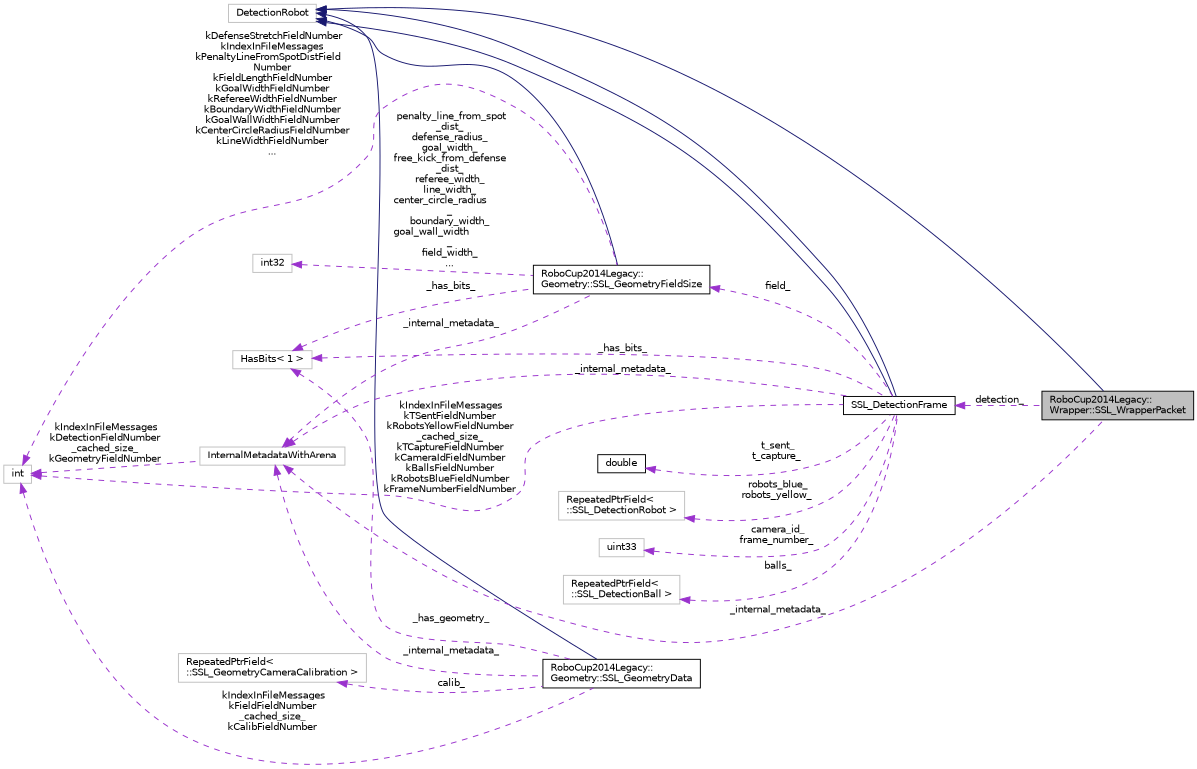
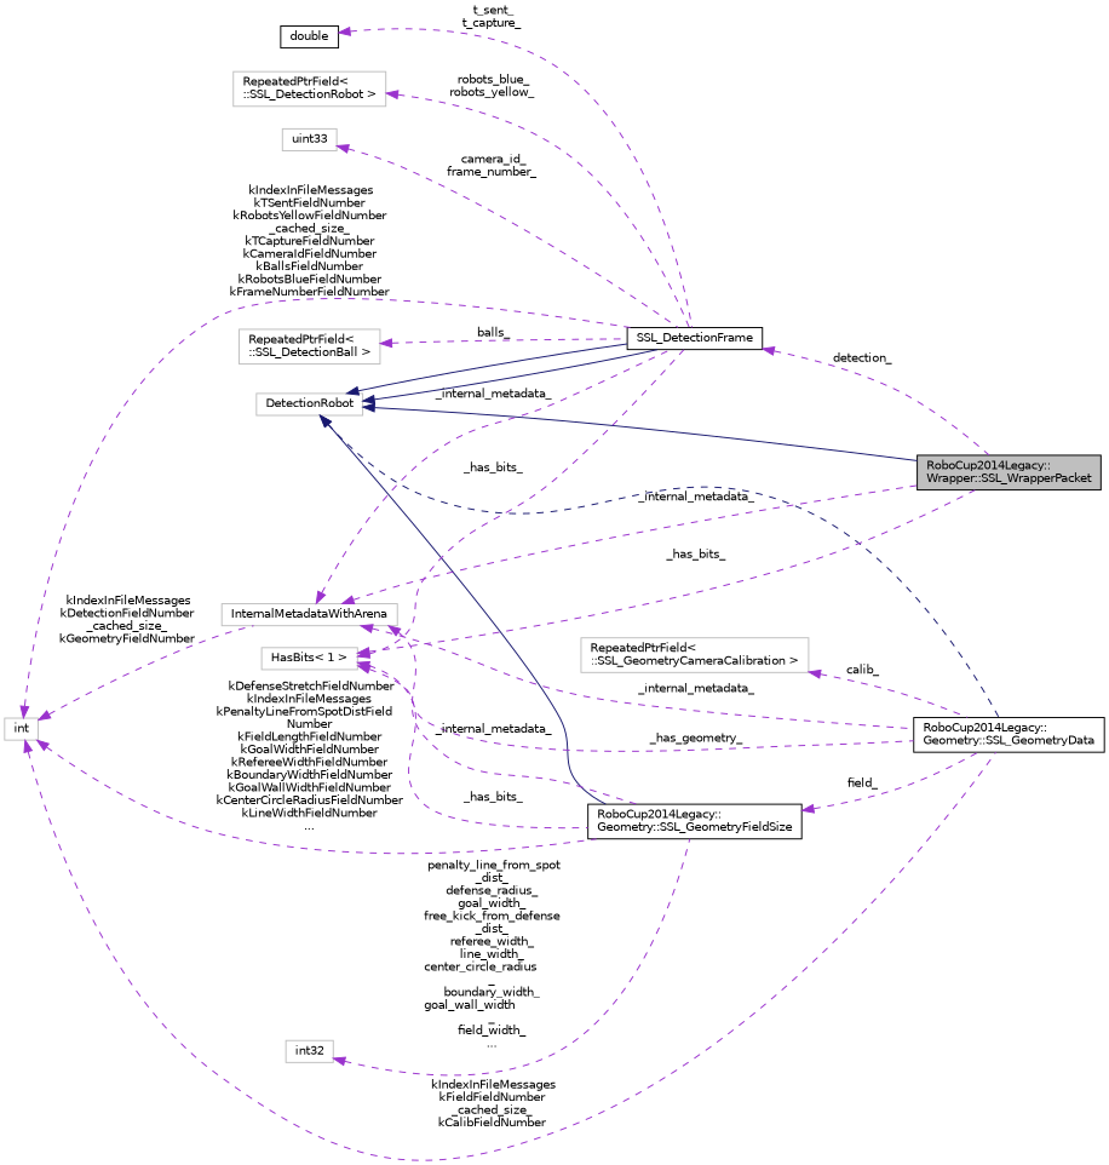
  digraph {
    rankdir=LR
    node [color=grey75 fillcolor=white fontname=Helvetica fontsize=10 shape=record style=filled]
    edge [color=darkorchid3 dir=back fontname=Helvetica fontsize=10 labelfontname=Helvetica labelfontsize=10 style=dashed]
    n1 [color=black fillcolor=grey75 fontcolor=black height=0.2 label="RoboCup2014Legacy::\lWrapper::SSL_WrapperPacket" width=0.4]
    n2 [height=0.2 label=DetectionRobot width=0.4]
    n3 [color=black height=0.2 label="RoboCup2014Legacy::\lGeometry::SSL_GeometryData" width=0.4]
    n4 [color=black height=0.2 label="RoboCup2014Legacy::\lGeometry::SSL_GeometryFieldSize" width=0.4]
    n5 [color=black height=0.2 label=SSL_DetectionFrame width=0.4]
    n6 [height=0.2 label="HasBits\< 1 \>" width=0.4]
    n7 [height=0.2 label=InternalMetadataWithArena width=0.4]
    n8 [height=0.2 label="RepeatedPtrField\< \l::SSL_GeometryCameraCalibration \>" width=0.4]
    n9 [height=0.2 label=int width=0.4]
    n10 [height=0.2 label=int32 width=0.4]
    n11 [color=black height=0.2 label=double width=0.4]
    n12 [height=0.2 label="RepeatedPtrField\< \l::SSL_DetectionRobot \>" width=0.4]
    n13 [height=0.2 label=uint33 width=0.4]
    n14 [height=0.2 label="RepeatedPtrField\< \l::SSL_DetectionBall \>" width=0.4]
    n2 -> n1 [color=midnightblue style=solid]
-   n2 -> n3 [color=midnightblue style=solid]
+   n2 -> n3 [color=midnightblue]
    n2 -> n4 [color=midnightblue style=solid]
    n2 -> n5 [color=midnightblue style=solid]
    n2 -> n5 [color=midnightblue style=solid]
-   n4 -> n5 [label=" field_"]
+   n4 -> n3 [label=" field_"]
    n5 -> n1 [label=" detection_"]
+   n6 -> n1 [label=" _has_bits_"]
    n6 -> n3 [label=" _has_geometry_"]
    n6 -> n4 [label=" _has_bits_"]
    n6 -> n5 [label=" _has_bits_"]
    n7 -> n1 [label=" _internal_metadata_"]
    n7 -> n3 [label=" _internal_metadata_"]
    n7 -> n4 [label=" _internal_metadata_"]
    n7 -> n5 [label=" _internal_metadata_"]
    n8 -> n3 [label=" calib_"]
    n9 -> n3 [label=" kIndexInFileMessages\nkFieldFieldNumber\n_cached_size_\nkCalibFieldNumber"]
    n9 -> n4 [label=" kDefenseStretchFieldNumber\nkIndexInFileMessages\nkPenaltyLineFromSpotDistField\lNumber\nkFieldLengthFieldNumber\nkGoalWidthFieldNumber\nkRefereeWidthFieldNumber\nkBoundaryWidthFieldNumber\nkGoalWallWidthFieldNumber\nkCenterCircleRadiusFieldNumber\nkLineWidthFieldNumber\n..."]
    n9 -> n5 [label=" kIndexInFileMessages\nkTSentFieldNumber\nkRobotsYellowFieldNumber\n_cached_size_\nkTCaptureFieldNumber\nkCameraIdFieldNumber\nkBallsFieldNumber\nkRobotsBlueFieldNumber\nkFrameNumberFieldNumber"]
    n9 -> n7 [label=" kIndexInFileMessages\nkDetectionFieldNumber\n_cached_size_\nkGeometryFieldNumber"]
    n10 -> n4 [label=" penalty_line_from_spot\l_dist_\ndefense_radius_\ngoal_width_\nfree_kick_from_defense\l_dist_\nreferee_width_\nline_width_\ncenter_circle_radius\l_\nboundary_width_\ngoal_wall_width\l_\nfield_width_\n..."]
    n11 -> n5 [label=" t_sent_\nt_capture_"]
    n12 -> n5 [label=" robots_blue_\nrobots_yellow_"]
    n13 -> n5 [label=" camera_id_\nframe_number_"]
    n14 -> n5 [label=" balls_"]
  }
